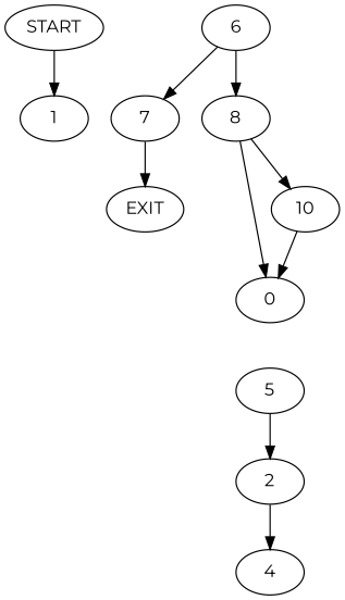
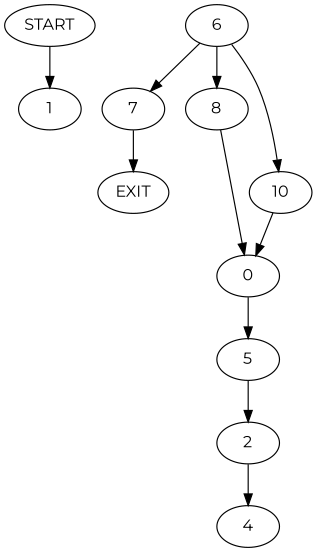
  digraph {
    fontname=Montserrat
    node [fontname=Montserrat]
    edge [fontname=Montserrat]
    n1 [label=START]
    1
    n3 [label=EXIT]
    2
    4
    5
    6
    7
    8
    n10 [label=0]
    10
    n1 -> 1
    2 -> 4
    5 -> 2
    6 -> 7
    6 -> 8
    7 -> n3
    8 -> n10
-   8 -> 10
+   6 -> 10
+   n10 -> 5
    10 -> n10
  }
